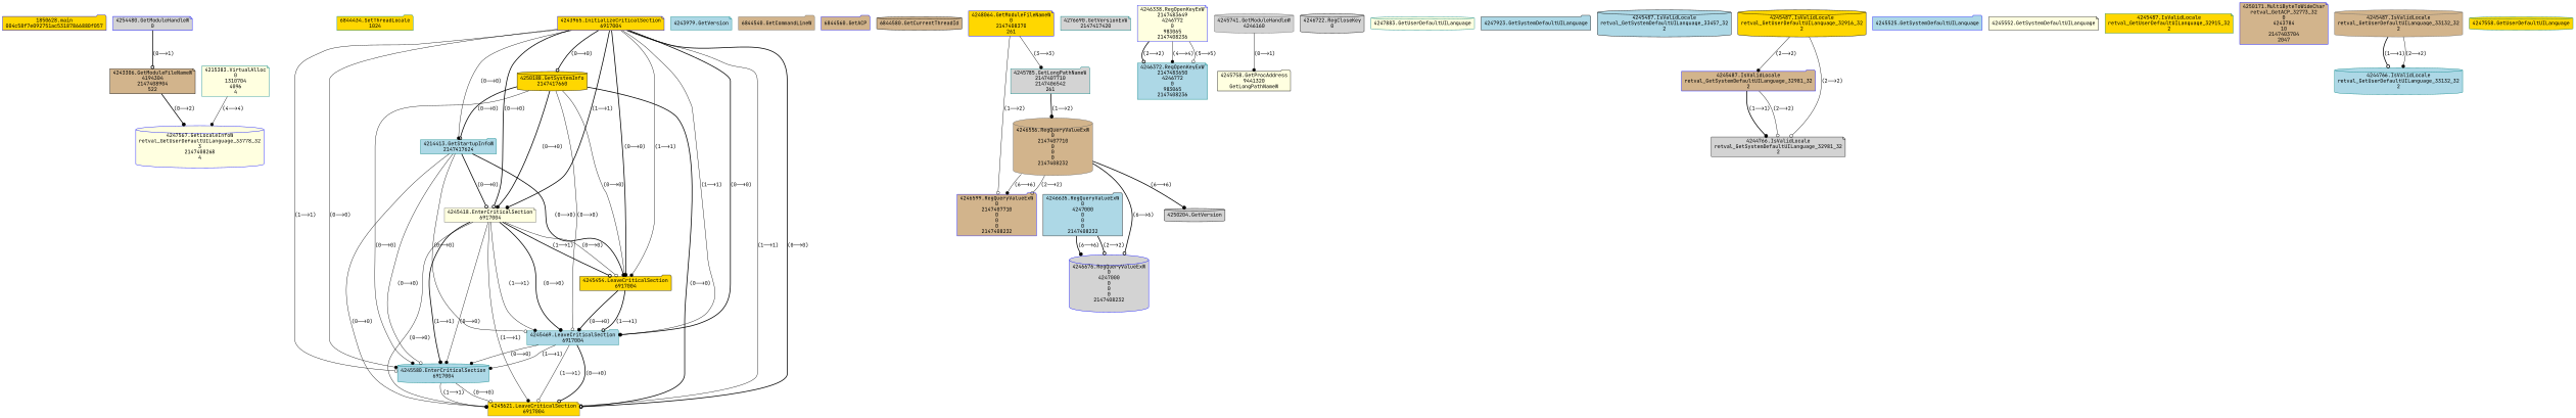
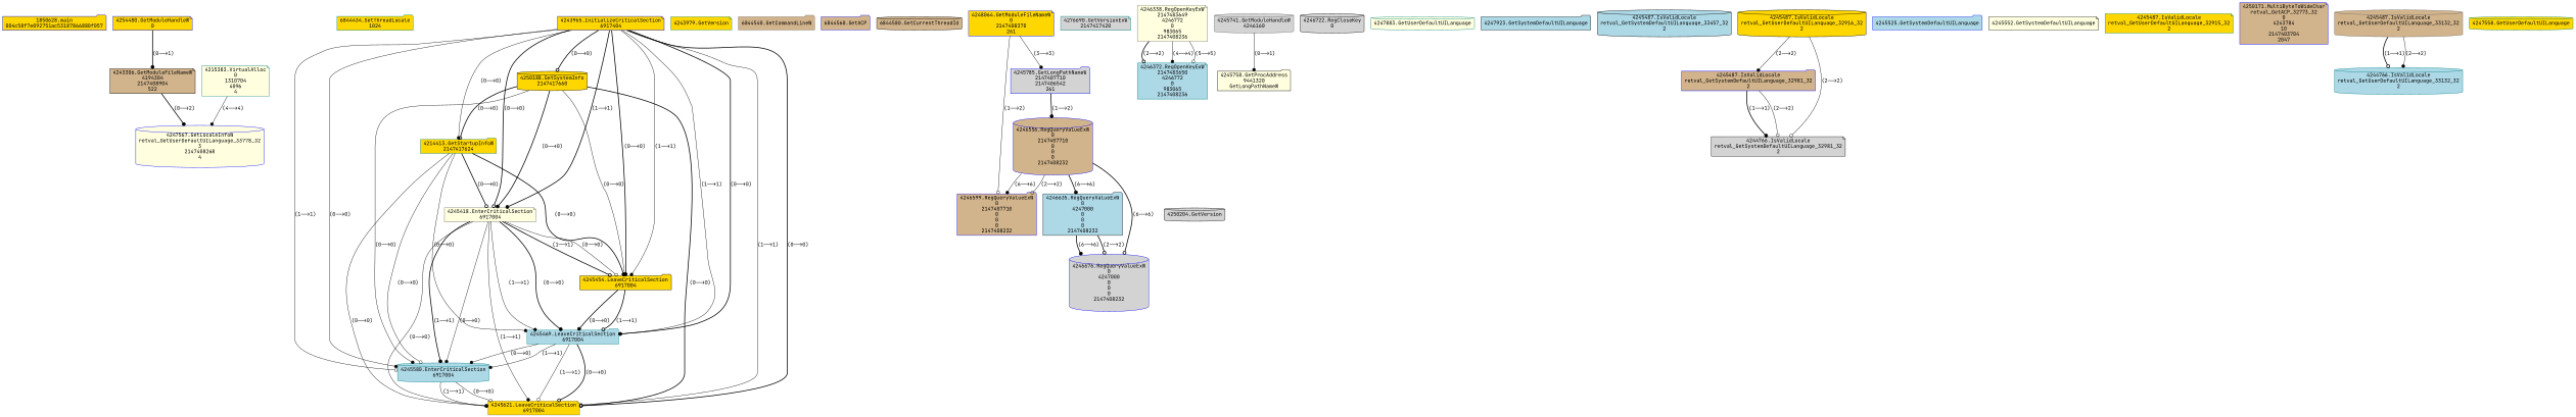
  digraph {
    fontname="JetBrains Mono"
    node [color=blue fillcolor=gold fontname="JetBrains Mono" shape=note style=filled]
    edge [arrowhead=dot fontname="JetBrains Mono" style=solid]
    n1 [label="1850628.main\n004c58f7e092751ac53187866880f057" shape=folder]
-   n2 [fillcolor=lightgrey label="4254480.GetModuleHandleW\n0"]
+   n2 [label="4254480.GetModuleHandleW\n0"]
    n3 [color=black fillcolor=tan label="4243306.GetModuleFileNameW\n4194304\n2147408904\n522"]
    n4 [fillcolor=lightyellow label="4247567.GetLocaleInfoW\nretval_GetUserDefaultUILanguage_33778_32\n3\n2147408268\n4" shape=cylinder]
    n5 [color=teal label="6844434.SetThreadLocale\n1024" shape=folder]
-   n6 [label="4243965.InitializeCriticalSection\n6917004"]
+   n6 [label="4243965.InitializeCriticalSection\n6917404"]
    n7 [color=black label="4250188.GetSystemInfo\n2147417660" shape=cylinder]
-   n8 [color=teal fillcolor=lightblue label="4214413.GetStartupInfoW\n2147417624" shape=folder]
+   n8 [color=teal label="4214413.GetStartupInfoW\n2147417624" shape=folder]
    n9 [color=gray40 fillcolor=lightyellow label="4245418.EnterCriticalSection\n6917004"]
    n10 [color=black label="4245454.LeaveCriticalSection\n6917004" shape=folder]
    n11 [color=teal fillcolor=lightblue label="4245469.LeaveCriticalSection\n6917004" shape=folder]
    n12 [color=teal fillcolor=lightblue label="4245580.EnterCriticalSection\n6917004" shape=cylinder]
    n13 [color=gray40 label="4245621.LeaveCriticalSection\n6917004"]
-   n14 [color=teal fillcolor=lightblue label="4243979.GetVersion\n"]
+   n14 [color=teal label="4243979.GetVersion\n"]
    n15 [color=gray40 fillcolor=tan label="6844540.GetCommandLineW\n" shape=folder]
    n16 [fillcolor=tan label="6844560.GetACP\n" shape=folder]
    n17 [color=black fillcolor=tan label="6844580.GetCurrentThreadId\n" shape=cylinder]
    n18 [color=black fillcolor=lightgrey label="4250204.GetVersion\n" shape=cylinder]
    n19 [color=teal fillcolor=lightgrey label="4276690.GetVersionExW\n2147417420"]
    n20 [label="4248064.GetModuleFileNameW\n0\n2147408370\n261"]
-   n21 [color=teal fillcolor=lightgrey label="4245785.GetLongPathNameW\n2147407710\n2147406542\n261" shape=folder]
+   n21 [fillcolor=lightgrey label="4245785.GetLongPathNameW\n2147407710\n2147406542\n261" shape=folder]
    n22 [fillcolor=tan label="4246599.RegQueryValueExW\n0\n2147407710\n0\n0\n0\n2147408232" shape=folder]
-   n23 [color=gray40 fillcolor=tan label="4246556.RegQueryValueExW\n0\n2147407710\n0\n0\n0\n2147408232" shape=cylinder]
+   n23 [fillcolor=tan label="4246556.RegQueryValueExW\n0\n2147407710\n0\n0\n0\n2147408232" shape=cylinder]
    n24 [color=teal fillcolor=lightyellow label="4215383.VirtualAlloc\n0\n1310704\n4096\n4"]
-   n25 [fillcolor=lightyellow label="4246338.RegOpenKeyExW\n2147483649\n4246772\n0\n983065\n2147408236"]
+   n25 [color=gray40 fillcolor=lightyellow label="4246338.RegOpenKeyExW\n2147483649\n4246772\n0\n983065\n2147408236"]
    n26 [color=teal fillcolor=lightblue label="4246372.RegOpenKeyExW\n2147483650\n4246772\n0\n983065\n2147408236"]
    n27 [color=gray40 fillcolor=lightgrey label="4245741.GetModuleHandleW\n4246160" shape=cylinder]
    n28 [color=black fillcolor=lightyellow label="4245758.GetProcAddress\n9441320\nGetLongPathNameW" shape=folder]
    n29 [color=black fillcolor=lightblue label="4246635.RegQueryValueExW\n0\n4247000\n0\n0\n0\n2147408232" shape=folder]
    n30 [fillcolor=lightgrey label="4246676.RegQueryValueExW\n0\n4247000\n0\n0\n0\n2147408232" shape=cylinder]
    n31 [color=black fillcolor=lightgrey label="4246722.RegCloseKey\n0" shape=cylinder]
    n32 [color=teal fillcolor=lightyellow label="4247883.GetUserDefaultUILanguage\n" shape=cylinder]
    n33 [color=black fillcolor=lightblue label="4247923.GetSystemDefaultUILanguage\n" shape=folder]
    n34 [color=black fillcolor=lightblue label="4245487.IsValidLocale\nretval_GetSystemDefaultUILanguage_33457_32\n2" shape=cylinder]
    n35 [color=black label="4245487.IsValidLocale\nretval_GetUserDefaultUILanguage_32916_32\n2" shape=cylinder]
    n36 [fillcolor=tan label="4245487.IsValidLocale\nretval_GetSystemDefaultUILanguage_32981_32\n2" shape=folder]
    n37 [color=black fillcolor=lightgrey label="4244766.IsValidLocale\nretval_GetSystemDefaultUILanguage_32981_32\n2"]
    n38 [fillcolor=lightblue label="4245525.GetSystemDefaultUILanguage\n" shape=folder]
    n39 [color=black fillcolor=lightyellow label="4245552.GetSystemDefaultUILanguage\n"]
    n40 [color=teal label="4245487.IsValidLocale\nretval_GetUserDefaultUILanguage_32915_32\n2"]
    n41 [fillcolor=tan label="4250171.MultiByteToWideChar\nretval_GetACP_32773_32\n0\n4243784\n10\n2147403704\n2047"]
    n42 [color=gray40 fillcolor=tan label="4245487.IsValidLocale\nretval_GetUserDefaultUILanguage_33132_32\n2" shape=cylinder]
    n43 [color=teal fillcolor=lightblue label="4244766.IsValidLocale\nretval_GetUserDefaultUILanguage_33132_32\n2" shape=cylinder]
    n44 [color=teal label="4247558.GetUserDefaultUILanguage\n" shape=cylinder]
-   n2 -> n3 [arrowhead=odot label="(0-->1)" style=bold]
+   n2 -> n3 [label="(0-->1)" style=bold]
    n3 -> n4 [label="(0-->2)" style=bold]
    n6 -> n7 [arrowhead=odot label="(0-->0)" style=bold]
    n6 -> n8 [label="(0-->0)"]
    n6 -> n9 [label="(1-->1)" style=bold]
    n6 -> n9 [arrowhead=odot label="(0-->0)" style=bold]
    n6 -> n10 [label="(1-->1)"]
    n6 -> n10 [label="(0-->0)" style=bold]
    n6 -> n11 [arrowhead=odot label="(1-->1)"]
    n6 -> n11 [label="(0-->0)" style=bold]
    n6 -> n12 [arrowhead=odot label="(1-->1)"]
    n6 -> n12 [label="(0-->0)"]
    n6 -> n13 [arrowhead=odot label="(1-->1)"]
    n6 -> n13 [arrowhead=odot label="(0-->0)" style=bold]
    n7 -> n8 [arrowhead=odot label="(0-->0)" style=bold]
    n7 -> n9 [label="(0-->0)" style=bold]
    n7 -> n10 [arrowhead=odot label="(0-->0)"]
-   n7 -> n11 [arrowhead=odot label="(0-->0)"]
    n7 -> n12 [label="(0-->0)"]
    n7 -> n13 [arrowhead=odot label="(0-->0)" style=bold]
    n8 -> n9 [arrowhead=odot label="(0-->0)" style=bold]
    n8 -> n10 [label="(0-->0)" style=bold]
-   n8 -> n11 [arrowhead=odot label="(0-->0)"]
+   n8 -> n11 [label="(0-->0)"]
    n8 -> n12 [arrowhead=odot label="(0-->0)"]
    n8 -> n13 [arrowhead=odot label="(0-->0)"]
    n9 -> n10 [arrowhead=odot label="(1-->1)" style=bold]
    n9 -> n10 [arrowhead=odot label="(0-->0)"]
    n9 -> n11 [label="(1-->1)"]
    n9 -> n11 [label="(0-->0)" style=bold]
    n9 -> n12 [label="(1-->1)" style=bold]
    n9 -> n12 [label="(0-->0)"]
    n9 -> n13 [label="(1-->1)"]
    n9 -> n13 [arrowhead=odot label="(0-->0)"]
    n10 -> n11 [arrowhead=odot label="(1-->1)" style=bold]
    n10 -> n11 [label="(0-->0)" style=bold]
    n11 -> n12 [label="(1-->1)"]
    n11 -> n12 [label="(0-->0)"]
    n11 -> n13 [arrowhead=odot label="(1-->1)"]
    n11 -> n13 [arrowhead=odot label="(0-->0)" style=bold]
    n12 -> n13 [label="(1-->1)"]
    n12 -> n13 [arrowhead=odot label="(0-->0)"]
    n20 -> n21 [label="(3-->3)"]
    n20 -> n22 [arrowhead=odot label="(1-->2)"]
    n21 -> n23 [label="(1-->2)" style=bold]
    n23 -> n22 [arrowhead=odot label="(2-->2)"]
    n23 -> n22 [label="(6-->6)"]
-   n23 -> n18 [label="(6-->6)" style=bold]
+   n23 -> n29 [label="(6-->6)" style=bold]
    n23 -> n30 [arrowhead=odot label="(6-->6)" style=bold]
    n24 -> n4 [label="(4-->4)"]
    n25 -> n26 [arrowhead=odot label="(2-->2)" style=bold]
    n25 -> n26 [label="(4-->4)"]
    n25 -> n26 [arrowhead=odot label="(5-->5)"]
    n27 -> n28 [label="(0-->1)"]
    n29 -> n30 [arrowhead=odot label="(2-->2)" style=bold]
    n29 -> n30 [label="(6-->6)" style=bold]
    n35 -> n36 [label="(2-->2)"]
    n35 -> n37 [arrowhead=odot label="(2-->2)"]
    n36 -> n37 [label="(1-->1)" style=bold]
    n36 -> n37 [arrowhead=odot label="(2-->2)"]
    n42 -> n43 [arrowhead=odot label="(1-->1)" style=bold]
    n42 -> n43 [label="(2-->2)"]
  }
